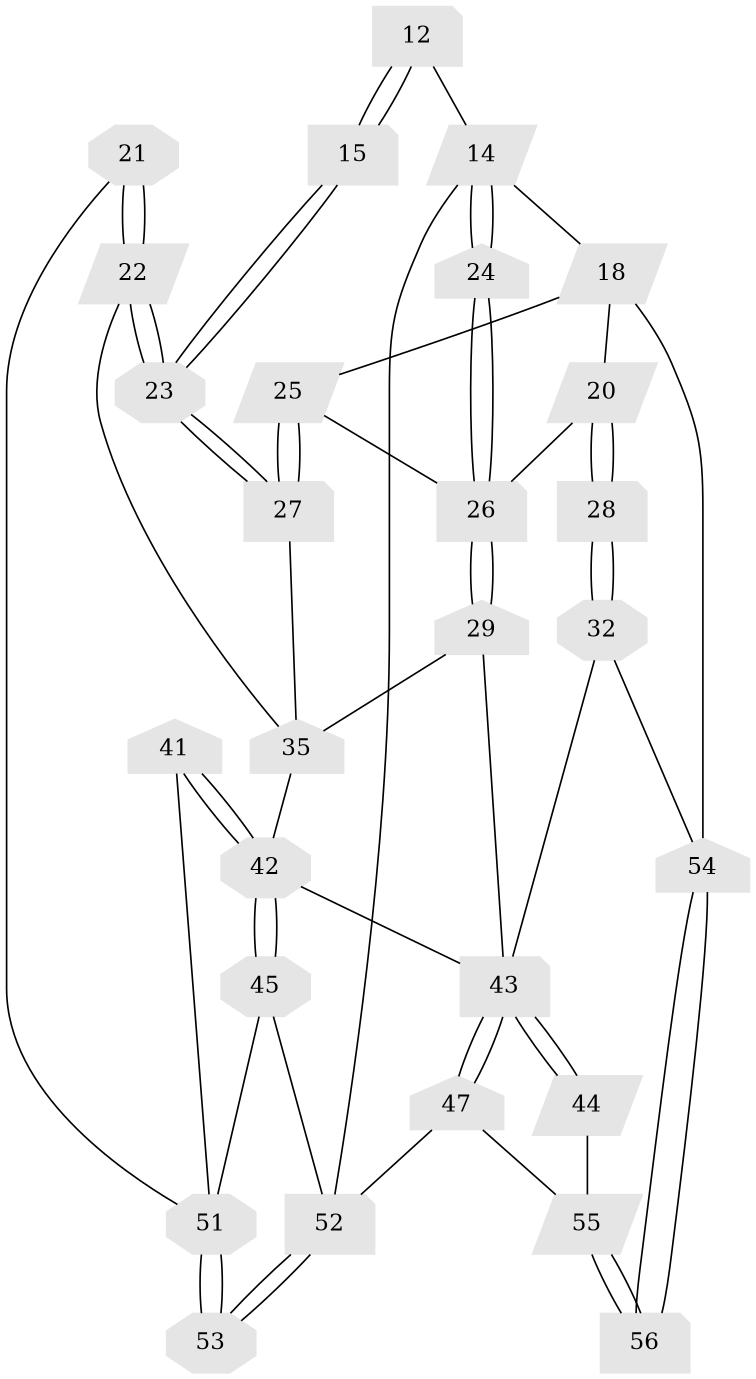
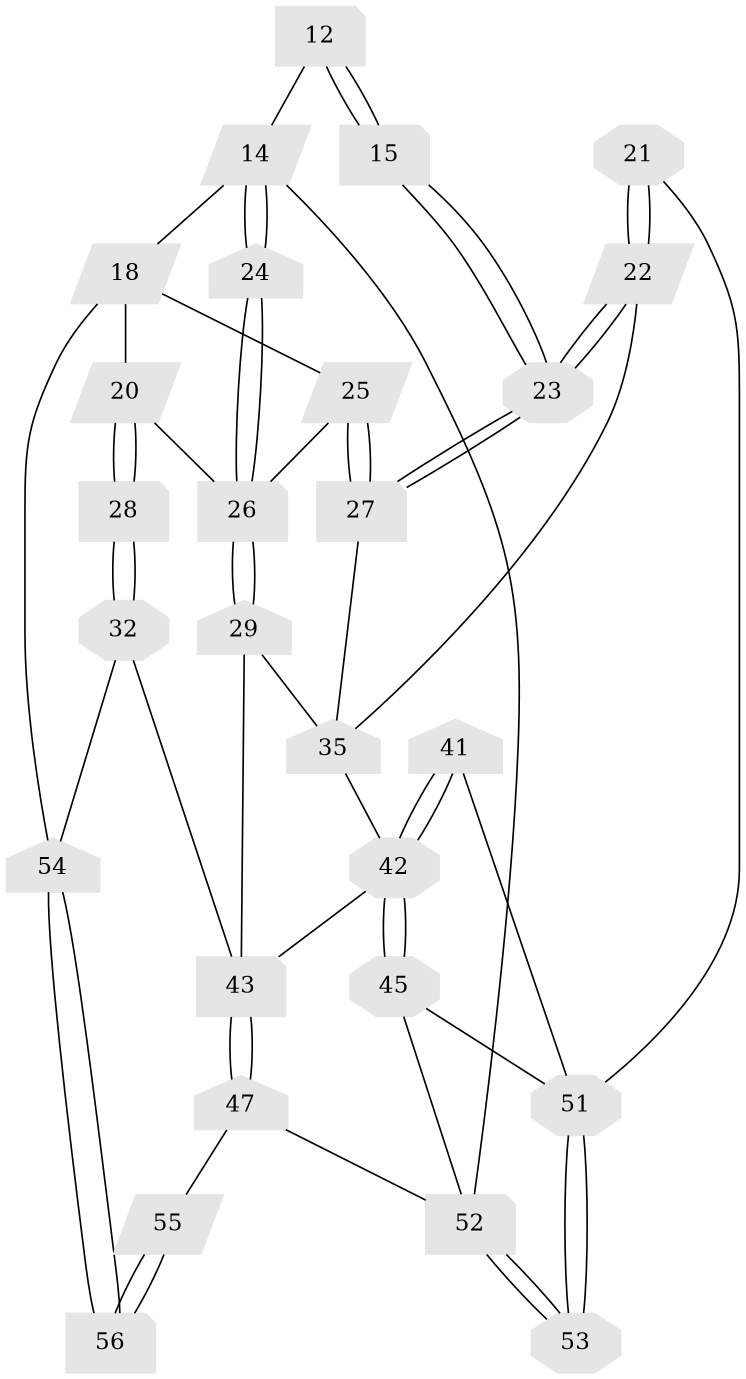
  graph {
    node [color=gray90 shape=note style=filled]
    12 [super="+11"]
    14 [shape=parallelogram super="+13+8"]
    15
    18 [shape=parallelogram super="+5+9"]
    24 [shape=house super="+19"]
    52 [super="+46"]
    23 [shape=octagon]
    25 [shape=parallelogram]
    20 [shape=parallelogram super="+16+17"]
    54 [shape=house super="+50"]
    21 [shape=octagon]
    22 [shape=parallelogram]
    51 [shape=octagon super="+40+39"]
    26
    27
    53 [shape=octagon]
    28
    56 [super="+49"]
    32 [shape=octagon]
    35 [shape=house super="+33"]
    42 [shape=octagon super="+37+36"]
    29 [shape=house]
    43 [super="+38+30+31"]
-   44 [shape=parallelogram]
    47 [shape=house]
    45 [shape=octagon]
    41 [shape=house]
    55 [shape=parallelogram super="+48"]
    12 -- 14 [weight=3]
    12 -- 15 [weight=2]
    12 -- 15
    14 -- 18 [weight=2]
    14 -- 24 [weight=2]
    14 -- 24
    14 -- 52
    15 -- 23
    15 -- 23
    18 -- 25
    18 -- 20 [weight=2]
    18 -- 54 [weight=2]
    24 -- 26
    24 -- 26
    52 -- 53
    52 -- 53
    23 -- 27
    23 -- 27
    25 -- 26
    25 -- 27
    25 -- 27
    20 -- 26
    20 -- 28 [weight=2]
    20 -- 28
    54 -- 56 [weight=2]
    54 -- 56
    21 -- 22
    21 -- 22
    21 -- 51
    22 -- 23
    22 -- 23
    22 -- 35
    51 -- 53 [weight=2]
    51 -- 53
    26 -- 29
    26 -- 29
    27 -- 35
    28 -- 32
    28 -- 32
    32 -- 54
    32 -- 43
    35 -- 42
    42 -- 43
    42 -- 45
    42 -- 45
    29 -- 35
    29 -- 43
-   43 -- 44 [weight=2]
-   43 -- 44
    43 -- 47
    43 -- 47
-   44 -- 55
    47 -- 52
    47 -- 55
    45 -- 52
    45 -- 51
    41 -- 51
    41 -- 42 [weight=2]
    41 -- 42
    55 -- 56 [weight=2]
    55 -- 56
  }
